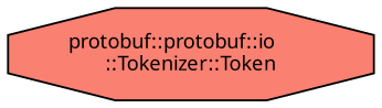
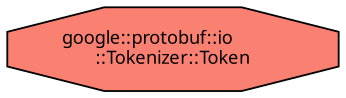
  digraph {
    rankdir=LR
    fontname="Noto Sans"
-   n1 [color=black fillcolor=salmon fontname="Noto Sans" fontsize=10 height=0.2 label="protobuf::protobuf::io\l::Tokenizer::Token" shape=octagon style=filled width=0.4]
+   n1 [color=black fillcolor=salmon fontname="Noto Sans" fontsize=10 height=0.2 label="google::protobuf::io\l::Tokenizer::Token" shape=octagon style=filled width=0.4]
  }
